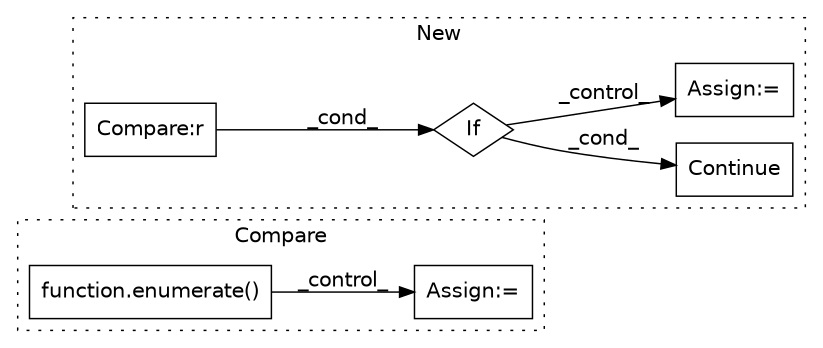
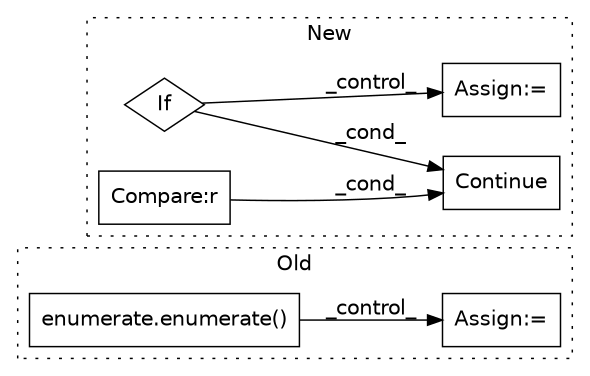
  digraph {
    fontname="DejaVu Sans"
    rankdir=LR
    node [a=68 fontname="DejaVu Sans" l=3 shape=box]
    edge [fontname="DejaVu Sans"]
-   n1 [a=75 l="10,1" label="function.enumerate()" s="5954,5970"]
+   n1 [a=75 l="10,1" label="enumerate.enumerate()" s="5954,5970"]
    n2 [label="Assign:=" s=6104]
    n3 [a=43 l=8 label=Continue s=6388]
    n4 [a=96 label=If s=6351 shape=diamond]
    n5 [a=40 l=20 label="Compare:r" s=6354]
    n6 [label="Assign:=" s=6626]
    subgraph cluster_1 {
-     label=Compare
+     label=Old
      style=dotted
      n1
      n2
    }
    subgraph cluster_2 {
      label=New
      style=dotted
      n3
      n4
      n5
      n6
    }
    n1 -> n2 [label=_control_]
    n4 -> n3 [label=_cond_]
    n4 -> n6 [label=_control_]
-   n5 -> n4 [label=_cond_]
+   n5 -> n3 [label=_cond_]
  }
